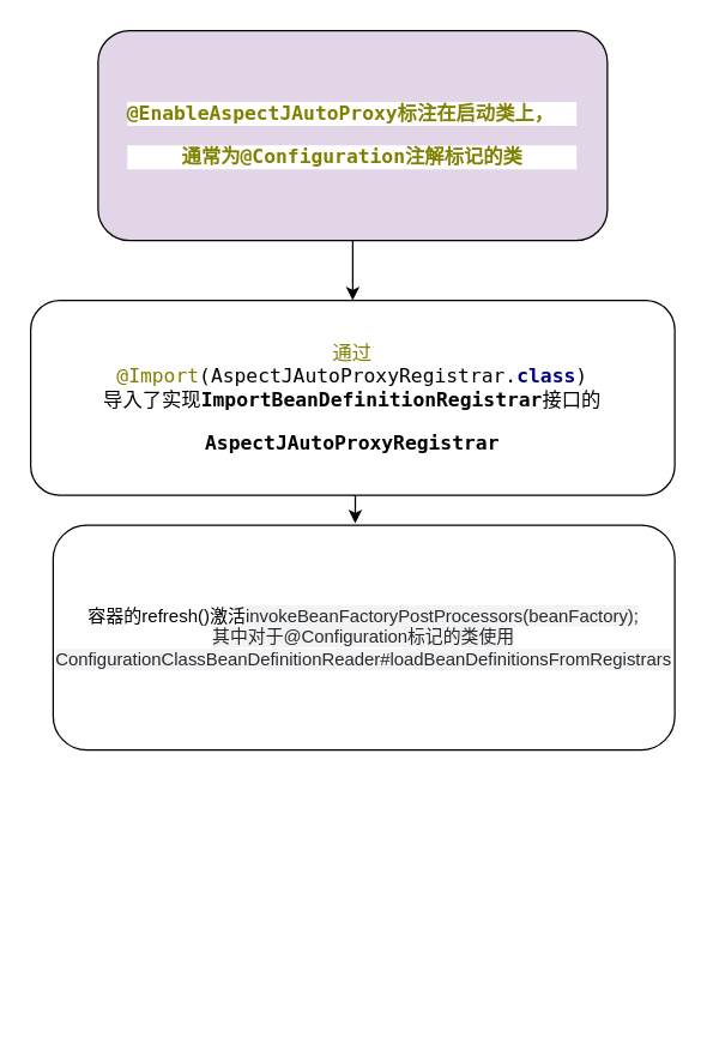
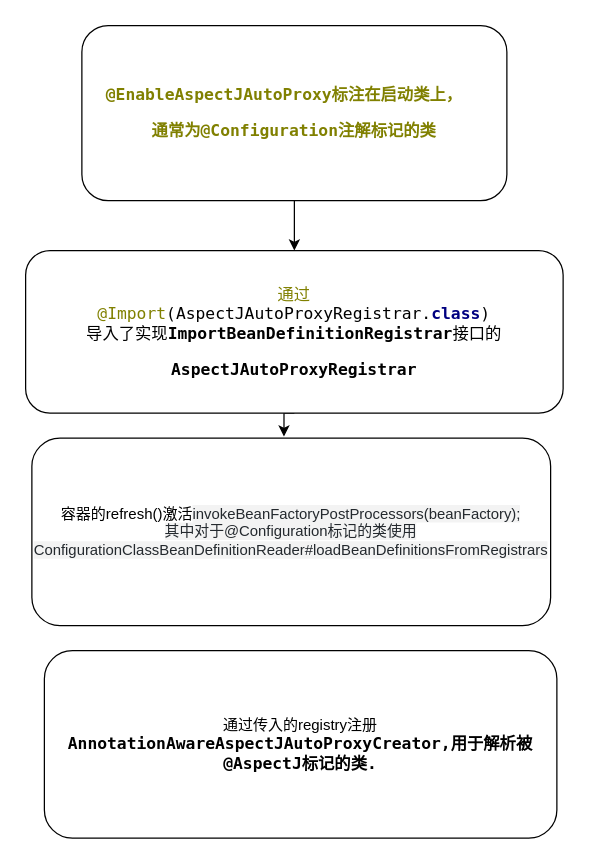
  <mxCell id="0" />
  <mxCell id="1" parent="0" />
  <mxCell id="2" style="edgeStyle=orthogonalEdgeStyle;rounded=0;orthogonalLoop=1;jettySize=auto;html=1;exitX=0.5;exitY=1;exitDx=0;exitDy=0;" edge="1" parent="1" source="3" target="5"><mxGeometry relative="1" as="geometry" /></mxCell>
- <mxCell id="3" value="&lt;pre style=&quot;background-color: rgb(255 , 255 , 255) ; font-family: &amp;#34;jetbrains mono&amp;#34; , monospace ; font-size: 9.8pt&quot;&gt;&lt;span style=&quot;color: #808000&quot;&gt;&lt;b&gt;@EnableAspectJAutoProxy标注在启动类上，  &lt;/b&gt;&lt;/span&gt;&lt;/pre&gt;&lt;pre style=&quot;background-color: rgb(255 , 255 , 255) ; font-family: &amp;#34;jetbrains mono&amp;#34; , monospace ; font-size: 9.8pt&quot;&gt;&lt;span style=&quot;color: #808000&quot;&gt;&lt;b&gt;通常为@Configuration注解标记的类&lt;/b&gt;&lt;/span&gt;&lt;/pre&gt;" style="rounded=1;whiteSpace=wrap;html=1;fillColor=#e1d5e7;" vertex="1" parent="1"><mxGeometry x="65" y="20" width="340" height="140" as="geometry" /></mxCell>
+ <mxCell id="3" value="&lt;pre style=&quot;background-color: rgb(255 , 255 , 255) ; font-family: &amp;#34;jetbrains mono&amp;#34; , monospace ; font-size: 9.8pt&quot;&gt;&lt;span style=&quot;color: #808000&quot;&gt;&lt;b&gt;@EnableAspectJAutoProxy标注在启动类上，  &lt;/b&gt;&lt;/span&gt;&lt;/pre&gt;&lt;pre style=&quot;background-color: rgb(255 , 255 , 255) ; font-family: &amp;#34;jetbrains mono&amp;#34; , monospace ; font-size: 9.8pt&quot;&gt;&lt;span style=&quot;color: #808000&quot;&gt;&lt;b&gt;通常为@Configuration注解标记的类&lt;/b&gt;&lt;/span&gt;&lt;/pre&gt;" style="rounded=1;whiteSpace=wrap;html=1;" vertex="1" parent="1"><mxGeometry x="65" y="20" width="340" height="140" as="geometry" /></mxCell>
  <mxCell id="4" style="edgeStyle=orthogonalEdgeStyle;rounded=0;orthogonalLoop=1;jettySize=auto;html=1;exitX=0.5;exitY=1;exitDx=0;exitDy=0;entryX=0.486;entryY=-0.008;entryDx=0;entryDy=0;entryPerimeter=0;" edge="1" parent="1" source="5" target="7"><mxGeometry relative="1" as="geometry" /></mxCell>
  <mxCell id="5" value="&lt;pre style=&quot;background-color: rgb(255 , 255 , 255) ; font-family: &amp;#34;jetbrains mono&amp;#34; , monospace ; font-size: 9.8pt&quot;&gt;&lt;span style=&quot;color: #808000&quot;&gt;通过&lt;br&gt;&lt;/span&gt;&lt;span style=&quot;color: #808000&quot;&gt;@Import&lt;/span&gt;(AspectJAutoProxyRegistrar.&lt;span style=&quot;color: #000080 ; font-weight: bold&quot;&gt;class&lt;/span&gt;)&lt;br&gt;导入了实现&lt;b&gt;ImportBeanDefinitionRegistrar&lt;/b&gt;接口的&lt;/pre&gt;&lt;pre style=&quot;background-color: rgb(255 , 255 , 255) ; font-family: &amp;#34;jetbrains mono&amp;#34; , monospace ; font-size: 9.8pt&quot;&gt;&lt;b&gt;AspectJAutoProxyRegistrar&lt;/b&gt;&lt;/pre&gt;" style="rounded=1;whiteSpace=wrap;html=1;" vertex="1" parent="1"><mxGeometry x="20" y="200" width="430" height="130" as="geometry" /></mxCell>
- <mxCell id="7" value="容器的refresh()激活&lt;span style=&quot;color: rgb(36 , 41 , 46) ; font-family: , &amp;#34;consolas&amp;#34; , &amp;#34;liberation mono&amp;#34; , &amp;#34;menlo&amp;#34; , &amp;#34;courier&amp;#34; , monospace ; font-size: 11.9px ; text-align: left ; background-color: rgba(27 , 31 , 35 , 0.05)&quot;&gt;invokeBeanFactoryPostProcessors(beanFactory);&lt;br&gt;其中对于@Configuration标记的类使用&lt;br&gt;&lt;/span&gt;&lt;span style=&quot;color: rgb(36 , 41 , 46) ; font-family: , &amp;#34;consolas&amp;#34; , &amp;#34;liberation mono&amp;#34; , &amp;#34;menlo&amp;#34; , &amp;#34;courier&amp;#34; , monospace ; font-size: 11.9px ; text-align: left ; background-color: rgba(27 , 31 , 35 , 0.05)&quot;&gt;ConfigurationClassBeanDefinitionReader#&lt;/span&gt;&lt;span style=&quot;color: rgb(36 , 41 , 46) ; font-family: , &amp;#34;consolas&amp;#34; , &amp;#34;liberation mono&amp;#34; , &amp;#34;menlo&amp;#34; , &amp;#34;courier&amp;#34; , monospace ; font-size: 11.9px ; text-align: left ; background-color: rgba(27 , 31 , 35 , 0.05)&quot;&gt;loadBeanDefinitionsFromRegistrars&lt;/span&gt;&lt;span style=&quot;color: rgb(36 , 41 , 46) ; font-family: , &amp;#34;consolas&amp;#34; , &amp;#34;liberation mono&amp;#34; , &amp;#34;menlo&amp;#34; , &amp;#34;courier&amp;#34; , monospace ; font-size: 11.9px ; text-align: left ; background-color: rgba(27 , 31 , 35 , 0.05)&quot;&gt;&lt;br&gt;&lt;/span&gt;" style="rounded=1;whiteSpace=wrap;html=1;" vertex="1" parent="1"><mxGeometry x="35" y="350" width="415" height="150" as="geometry" /></mxCell>
+ <mxCell id="6" value="通过传入的registry注册&lt;span style=&quot;background-color: rgb(255 , 255 , 255) ; font-family: &amp;#34;jetbrains mono&amp;#34; , monospace ; font-size: 9.8pt&quot;&gt;&lt;b&gt;AnnotationAwareAspectJAutoProxyCreator,用于解析被@AspectJ标记的类.&lt;/b&gt;&lt;/span&gt;" style="rounded=1;whiteSpace=wrap;html=1;" vertex="1" parent="1"><mxGeometry x="35" y="520" width="410" height="150" as="geometry" /></mxCell>
+ <mxCell id="7" value="容器的refresh()激活&lt;span style=&quot;color: rgb(36 , 41 , 46) ; font-family: , &amp;#34;consolas&amp;#34; , &amp;#34;liberation mono&amp;#34; , &amp;#34;menlo&amp;#34; , &amp;#34;courier&amp;#34; , monospace ; font-size: 11.9px ; text-align: left ; background-color: rgba(27 , 31 , 35 , 0.05)&quot;&gt;invokeBeanFactoryPostProcessors(beanFactory);&lt;br&gt;其中对于@Configuration标记的类使用&lt;br&gt;&lt;/span&gt;&lt;span style=&quot;color: rgb(36 , 41 , 46) ; font-family: , &amp;#34;consolas&amp;#34; , &amp;#34;liberation mono&amp;#34; , &amp;#34;menlo&amp;#34; , &amp;#34;courier&amp;#34; , monospace ; font-size: 11.9px ; text-align: left ; background-color: rgba(27 , 31 , 35 , 0.05)&quot;&gt;ConfigurationClassBeanDefinitionReader#&lt;/span&gt;&lt;span style=&quot;color: rgb(36 , 41 , 46) ; font-family: , &amp;#34;consolas&amp;#34; , &amp;#34;liberation mono&amp;#34; , &amp;#34;menlo&amp;#34; , &amp;#34;courier&amp;#34; , monospace ; font-size: 11.9px ; text-align: left ; background-color: rgba(27 , 31 , 35 , 0.05)&quot;&gt;loadBeanDefinitionsFromRegistrars&lt;/span&gt;&lt;span style=&quot;color: rgb(36 , 41 , 46) ; font-family: , &amp;#34;consolas&amp;#34; , &amp;#34;liberation mono&amp;#34; , &amp;#34;menlo&amp;#34; , &amp;#34;courier&amp;#34; , monospace ; font-size: 11.9px ; text-align: left ; background-color: rgba(27 , 31 , 35 , 0.05)&quot;&gt;&lt;br&gt;&lt;/span&gt;" style="rounded=1;whiteSpace=wrap;html=1;" vertex="1" parent="1"><mxGeometry x="25" y="350" width="415" height="150" as="geometry" /></mxCell>
